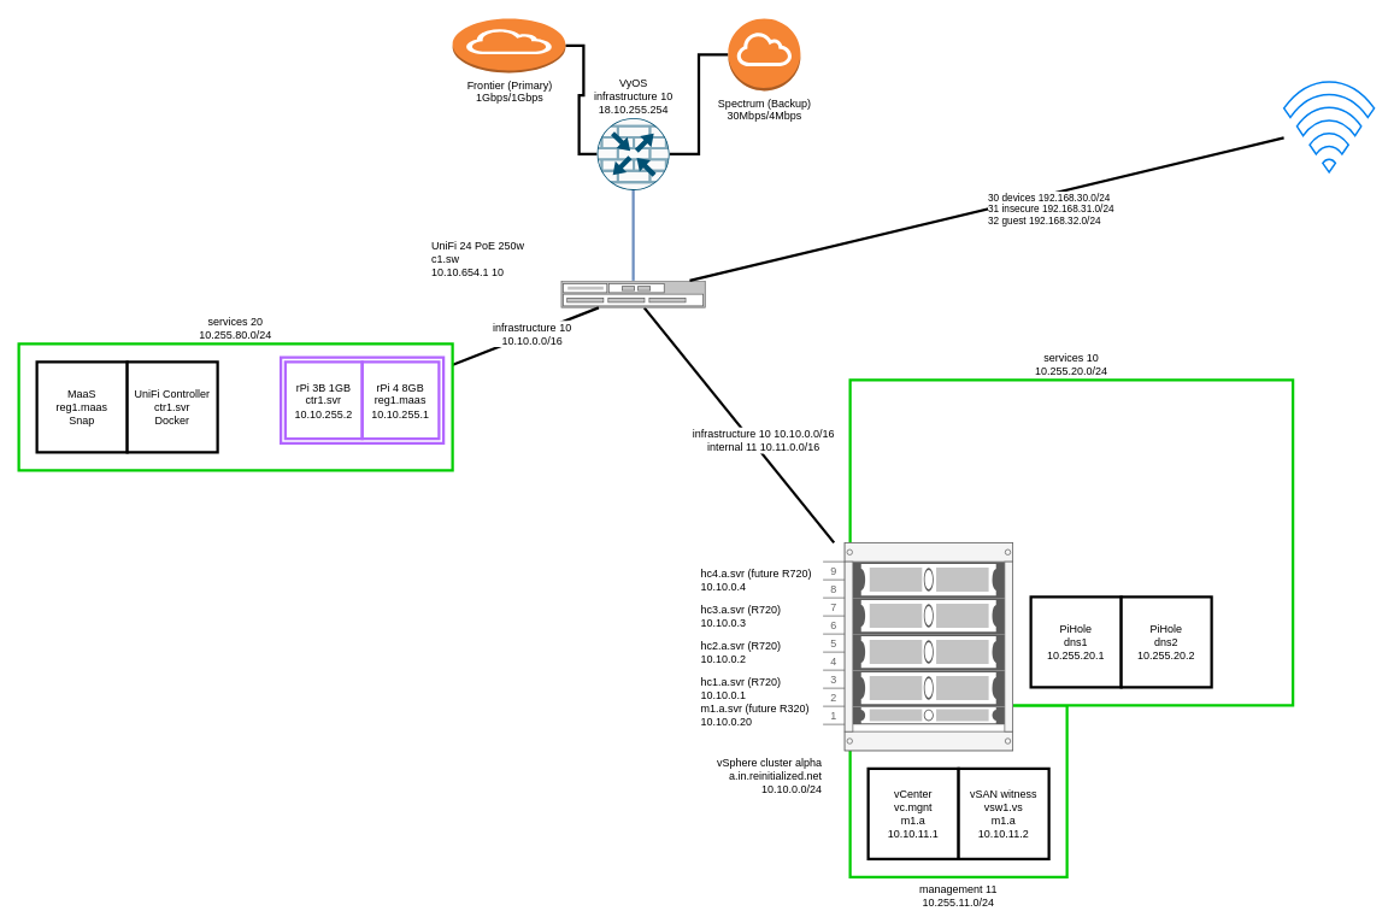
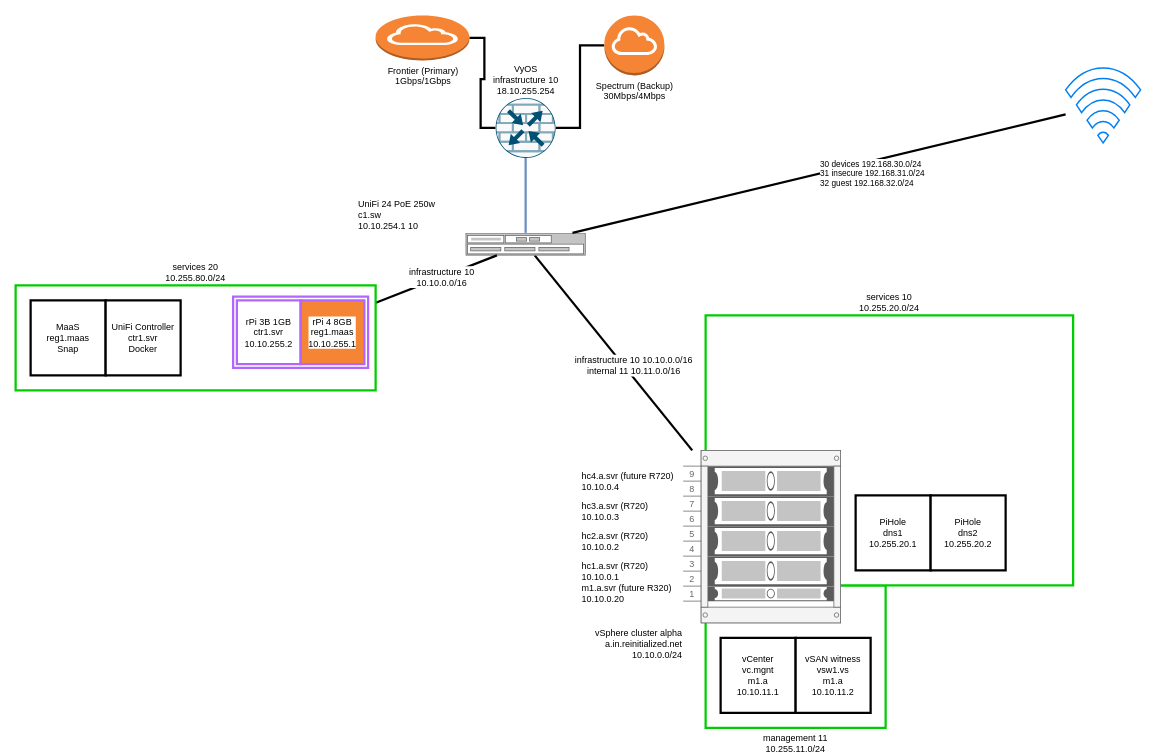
  <mxCell id="0" />
  <mxCell id="1" parent="0" />
  <mxCell id="2" value="management 11&lt;br&gt;10.255.11.0/24" style="rounded=0;whiteSpace=wrap;html=1;fontFamily=Helvetica;fontSize=12;strokeWidth=3;labelBackgroundColor=#ffffff;labelPosition=center;verticalLabelPosition=bottom;align=center;verticalAlign=top;strokeColor=#00CC00;" parent="1" vertex="1"><mxGeometry x="940" y="780" width="240" height="190" as="geometry" /></mxCell>
  <mxCell id="3" value="services 10&lt;br&gt;10.255.20.0/24" style="rounded=0;whiteSpace=wrap;html=1;fontFamily=Helvetica;fontSize=12;strokeWidth=3;labelBackgroundColor=#ffffff;labelPosition=center;verticalLabelPosition=top;align=center;verticalAlign=bottom;strokeColor=#00CC00;" parent="1" vertex="1"><mxGeometry x="940" y="420" width="490" height="360" as="geometry" /></mxCell>
  <mxCell id="4" style="edgeStyle=orthogonalEdgeStyle;rounded=0;orthogonalLoop=1;jettySize=auto;html=1;exitX=1;exitY=0.5;exitDx=0;exitDy=0;exitPerimeter=0;entryX=0;entryY=0.5;entryDx=0;entryDy=0;entryPerimeter=0;endArrow=none;endFill=0;strokeWidth=3;" parent="1" source="5" target="9" edge="1"><mxGeometry relative="1" as="geometry" /></mxCell>
  <mxCell id="5" value="Frontier (Primary)&lt;br&gt;1Gbps/1Gbps" style="outlineConnect=0;dashed=0;verticalLabelPosition=bottom;verticalAlign=top;align=center;html=1;shape=mxgraph.aws3.internet_gateway;fillColor=#F58534;gradientColor=none;" parent="1" vertex="1"><mxGeometry x="500" y="20" width="125" height="60" as="geometry" /></mxCell>
  <mxCell id="6" style="edgeStyle=orthogonalEdgeStyle;rounded=0;orthogonalLoop=1;jettySize=auto;html=1;exitX=0;exitY=0.5;exitDx=0;exitDy=0;exitPerimeter=0;entryX=1;entryY=0.5;entryDx=0;entryDy=0;entryPerimeter=0;endArrow=none;endFill=0;strokeWidth=3;" parent="1" source="7" target="9" edge="1"><mxGeometry relative="1" as="geometry" /></mxCell>
  <mxCell id="7" value="Spectrum (Backup)&lt;br&gt;30Mbps/4Mbps" style="outlineConnect=0;dashed=0;verticalLabelPosition=bottom;verticalAlign=top;align=center;html=1;shape=mxgraph.aws3.internet_gateway;fillColor=#F58534;gradientColor=none;" parent="1" vertex="1"><mxGeometry x="805" y="20" width="80" height="80" as="geometry" /></mxCell>
  <mxCell id="8" style="edgeStyle=orthogonalEdgeStyle;rounded=0;orthogonalLoop=1;jettySize=auto;html=1;exitX=0.5;exitY=1;exitDx=0;exitDy=0;exitPerimeter=0;endArrow=none;endFill=0;strokeWidth=3;fillColor=#dae8fc;strokeColor=#6c8ebf;" parent="1" source="9" target="12" edge="1"><mxGeometry relative="1" as="geometry" /></mxCell>
  <mxCell id="9" value="VyOS&lt;br&gt;infrastructure 10&lt;br&gt;18.10.255.254" style="points=[[0.5,0,0],[1,0.5,0],[0.5,1,0],[0,0.5,0],[0.145,0.145,0],[0.856,0.145,0],[0.855,0.856,0],[0.145,0.855,0]];verticalLabelPosition=top;html=1;verticalAlign=bottom;aspect=fixed;align=center;pointerEvents=1;shape=mxgraph.cisco19.rect;prIcon=router_with_firewall;fillColor=#FAFAFA;strokeColor=#005073;labelPosition=center;fontStyle=0;fontSize=12;fontFamily=Helvetica;" parent="1" vertex="1"><mxGeometry x="660" y="130" width="80" height="80" as="geometry" /></mxCell>
  <mxCell id="10" style="edgeStyle=none;rounded=0;orthogonalLoop=1;jettySize=auto;html=1;endArrow=none;endFill=0;strokeWidth=3;fontFamily=Comic Sans MS;fontSize=12;fontColor=#000000;" parent="1" source="12" target="17" edge="1"><mxGeometry relative="1" as="geometry" /></mxCell>
  <mxCell id="11" value="infrastructure 10 10.10.0.0/16&lt;br&gt;internal 11 10.11.0.0/16&lt;br&gt;" style="edgeLabel;html=1;align=center;verticalAlign=bottom;resizable=0;points=[];fontSize=12;fontFamily=Helvetica;fontColor=#000000;labelPosition=center;verticalLabelPosition=top;" parent="10" vertex="1" connectable="0"><mxGeometry x="0.252" relative="1" as="geometry"><mxPoint as="offset" /></mxGeometry></mxCell>
- <mxCell id="12" value="UniFi 24 PoE 250w&lt;br&gt;c1.sw&lt;br&gt;10.10.654.1 10" style="strokeColor=#666666;html=1;labelPosition=left;align=left;spacingLeft=15;shadow=0;dashed=0;outlineConnect=0;shape=mxgraph.rack.general.switches_1;perimeterSpacing=0;verticalLabelPosition=top;verticalAlign=bottom;" parent="1" vertex="1"><mxGeometry x="620" y="310" width="160" height="30" as="geometry" /></mxCell>
+ <mxCell id="12" value="UniFi 24 PoE 250w&lt;br&gt;c1.sw&lt;br&gt;10.10.254.1 10" style="strokeColor=#666666;html=1;labelPosition=left;align=left;spacingLeft=15;shadow=0;dashed=0;outlineConnect=0;shape=mxgraph.rack.general.switches_1;perimeterSpacing=0;verticalLabelPosition=top;verticalAlign=bottom;" parent="1" vertex="1"><mxGeometry x="620" y="310" width="160" height="30" as="geometry" /></mxCell>
  <mxCell id="13" style="edgeStyle=none;rounded=0;orthogonalLoop=1;jettySize=auto;html=1;endArrow=none;endFill=0;strokeWidth=3;fontFamily=Helvetica;fontSize=12;fontColor=#000000;" parent="1" source="16" target="12" edge="1"><mxGeometry relative="1" as="geometry" /></mxCell>
  <mxCell id="14" value="infrastructure 10&lt;br&gt;10.10.0.0/16" style="edgeLabel;html=1;align=center;verticalAlign=middle;resizable=0;points=[];fontSize=12;fontFamily=Helvetica;fontColor=#000000;" parent="13" vertex="1" connectable="0"><mxGeometry x="0.139" y="2" relative="1" as="geometry"><mxPoint y="1" as="offset" /></mxGeometry></mxCell>
  <mxCell id="15" value="services 20&lt;br&gt;10.255.80.0/24" style="rounded=0;whiteSpace=wrap;html=1;fontFamily=Helvetica;fontSize=12;strokeWidth=3;labelBackgroundColor=#ffffff;labelPosition=center;verticalLabelPosition=top;align=center;verticalAlign=bottom;strokeColor=#00CC00;" parent="1" vertex="1"><mxGeometry x="20" y="380" width="480" height="140" as="geometry" /></mxCell>
  <mxCell id="16" value="" style="rounded=0;whiteSpace=wrap;html=1;fontFamily=Helvetica;fontSize=12;strokeColor=#B266FF;strokeWidth=3;labelBackgroundColor=#ffffff;labelPosition=center;verticalLabelPosition=bottom;align=center;verticalAlign=top;" parent="1" vertex="1"><mxGeometry x="310" y="395" width="180" height="95" as="geometry" /></mxCell>
  <mxCell id="17" value="vSphere cluster alpha&lt;br&gt;a.in.reinitialized.net&lt;br&gt;10.10.0.0/24" style="strokeColor=#666666;html=1;verticalLabelPosition=bottom;labelBackgroundColor=#ffffff;verticalAlign=top;outlineConnect=0;shadow=0;dashed=0;shape=mxgraph.rackGeneral.container;fillColor2=#f4f4f4;container=1;collapsible=0;childLayout=rack;allowGaps=1;marginLeft=33;marginRight=9;marginTop=21;marginBottom=22;textColor=#666666;numDisp=ascend;labelPosition=left;align=right;" parent="1" vertex="1"><mxGeometry x="910" y="600" width="210" height="230" as="geometry" /></mxCell>
  <mxCell id="18" value="hc4.a.svr (future R720)&lt;br&gt;10.10.0.4" style="strokeColor=#666666;html=1;labelPosition=left;align=left;spacingLeft=0;shadow=0;dashed=0;outlineConnect=0;shape=mxgraph.rack.general.1u_rack_server;verticalLabelPosition=middle;verticalAlign=middle;horizontal=1;textDirection=ltr;spacing=0;" parent="17" vertex="1"><mxGeometry x="33" y="21" width="168" height="40" as="geometry" /></mxCell>
  <mxCell id="19" value="hc3.a.svr (R720)&lt;br&gt;10.10.0.3" style="strokeColor=#666666;html=1;labelPosition=left;align=left;spacingLeft=0;shadow=0;dashed=0;outlineConnect=0;shape=mxgraph.rack.general.1u_rack_server;verticalLabelPosition=middle;verticalAlign=middle;spacing=0;" parent="17" vertex="1"><mxGeometry x="33" y="61" width="168" height="40" as="geometry" /></mxCell>
  <mxCell id="20" value="m1.a.svr (future R320)&lt;br&gt;10.10.0.20" style="strokeColor=#666666;html=1;labelPosition=left;align=left;spacingLeft=0;shadow=0;dashed=0;outlineConnect=0;shape=mxgraph.rack.general.1u_rack_server;verticalLabelPosition=middle;verticalAlign=middle;spacing=0;" parent="17" vertex="1"><mxGeometry x="33" y="181" width="168" height="20" as="geometry" /></mxCell>
  <mxCell id="21" value="hc1.a.svr (R720)&lt;br&gt;10.10.0.1" style="strokeColor=#666666;html=1;labelPosition=left;align=left;spacingLeft=0;shadow=0;dashed=0;outlineConnect=0;shape=mxgraph.rack.general.1u_rack_server;verticalLabelPosition=middle;verticalAlign=middle;spacing=0;" parent="17" vertex="1"><mxGeometry x="33" y="141" width="168" height="40" as="geometry" /></mxCell>
  <mxCell id="22" value="hc2.a.svr (R720)&lt;br&gt;10.10.0.2" style="strokeColor=#666666;html=1;labelPosition=left;align=left;spacingLeft=0;shadow=0;dashed=0;outlineConnect=0;shape=mxgraph.rack.general.1u_rack_server;spacing=0;verticalLabelPosition=middle;verticalAlign=middle;" parent="17" vertex="1"><mxGeometry x="33" y="101" width="168" height="40" as="geometry" /></mxCell>
- <mxCell id="23" value="rPi 4 8GB&lt;br&gt;reg1.maas&lt;br&gt;10.10.255.1" style="whiteSpace=wrap;html=1;aspect=fixed;labelBackgroundColor=#ffffff;strokeColor=#B266FF;strokeWidth=3;fontFamily=Helvetica;fontSize=12;fontColor=#000000;" vertex="1" parent="1"><mxGeometry x="400" y="400" width="85" height="85" as="geometry" /></mxCell>
+ <mxCell id="23" value="rPi 4 8GB&lt;br&gt;reg1.maas&lt;br&gt;10.10.255.1" style="whiteSpace=wrap;html=1;aspect=fixed;labelBackgroundColor=#ffffff;strokeColor=#B266FF;strokeWidth=3;fontFamily=Helvetica;fontSize=12;fontColor=#000000;fillColor=#f58534;" vertex="1" parent="1"><mxGeometry x="400" y="400" width="85" height="85" as="geometry" /></mxCell>
  <mxCell id="24" value="rPi 3B 1GB&lt;br&gt;ctr1.svr&lt;br&gt;10.10.255.2" style="whiteSpace=wrap;html=1;aspect=fixed;labelBackgroundColor=#ffffff;strokeColor=#B266FF;strokeWidth=3;fontFamily=Helvetica;fontSize=12;fontColor=#000000;fillColor=none;" vertex="1" parent="1"><mxGeometry x="315" y="400" width="85" height="85" as="geometry" /></mxCell>
  <mxCell id="25" value="MaaS&lt;br&gt;reg1.maas&lt;br&gt;Snap" style="whiteSpace=wrap;html=1;aspect=fixed;labelBackgroundColor=#ffffff;strokeWidth=3;fontFamily=Helvetica;fontSize=12;" vertex="1" parent="1"><mxGeometry x="40" y="400" width="100" height="100" as="geometry" /></mxCell>
  <mxCell id="26" value="UniFi Controller&lt;br&gt;ctr1.svr&lt;br&gt;Docker" style="whiteSpace=wrap;html=1;aspect=fixed;labelBackgroundColor=#ffffff;strokeWidth=3;fontFamily=Helvetica;fontSize=12;" vertex="1" parent="1"><mxGeometry x="140" y="400" width="100" height="100" as="geometry" /></mxCell>
  <mxCell id="27" value="vCenter&lt;br&gt;vc.mgnt&lt;br&gt;m1.a&lt;br&gt;10.10.11.1" style="whiteSpace=wrap;html=1;aspect=fixed;labelBackgroundColor=#ffffff;strokeWidth=3;fontFamily=Helvetica;fontSize=12;" vertex="1" parent="1"><mxGeometry x="960" y="850" width="100" height="100" as="geometry" /></mxCell>
  <mxCell id="28" value="vSAN witness&lt;br&gt;vsw1.vs&lt;br&gt;m1.a&lt;br&gt;10.10.11.2" style="whiteSpace=wrap;html=1;aspect=fixed;labelBackgroundColor=#ffffff;strokeWidth=3;fontFamily=Helvetica;fontSize=12;" vertex="1" parent="1"><mxGeometry x="1060" y="850" width="100" height="100" as="geometry" /></mxCell>
  <mxCell id="29" value="PiHole&lt;br&gt;dns1&lt;br&gt;10.255.20.1" style="whiteSpace=wrap;html=1;aspect=fixed;labelBackgroundColor=#ffffff;strokeWidth=3;fontFamily=Helvetica;fontSize=12;" vertex="1" parent="1"><mxGeometry x="1140" y="660" width="100" height="100" as="geometry" /></mxCell>
  <mxCell id="30" value="PiHole&lt;br&gt;dns2&lt;br&gt;10.255.20.2" style="whiteSpace=wrap;html=1;aspect=fixed;labelBackgroundColor=#ffffff;strokeWidth=3;fontFamily=Helvetica;fontSize=12;" vertex="1" parent="1"><mxGeometry x="1240" y="660" width="100" height="100" as="geometry" /></mxCell>
  <mxCell id="31" value="30 devices 192.168.30.0/24&lt;br&gt;31 insecure 192.168.31.0/24&lt;br&gt;32 guest 192.168.32.0/24" style="rounded=0;sketch=0;orthogonalLoop=1;jettySize=auto;html=1;shadow=0;endArrow=none;endFill=0;strokeWidth=3;align=left;" edge="1" parent="1" source="32" target="12"><mxGeometry relative="1" as="geometry" /></mxCell>
  <mxCell id="32" value="" style="html=1;verticalLabelPosition=bottom;align=center;labelBackgroundColor=#ffffff;verticalAlign=top;strokeWidth=2;strokeColor=#0080F0;shadow=0;dashed=0;shape=mxgraph.ios7.icons.wifi;pointerEvents=1;fillColor=none;" vertex="1" parent="1"><mxGeometry x="1420" y="90" width="100" height="100" as="geometry" /></mxCell>
